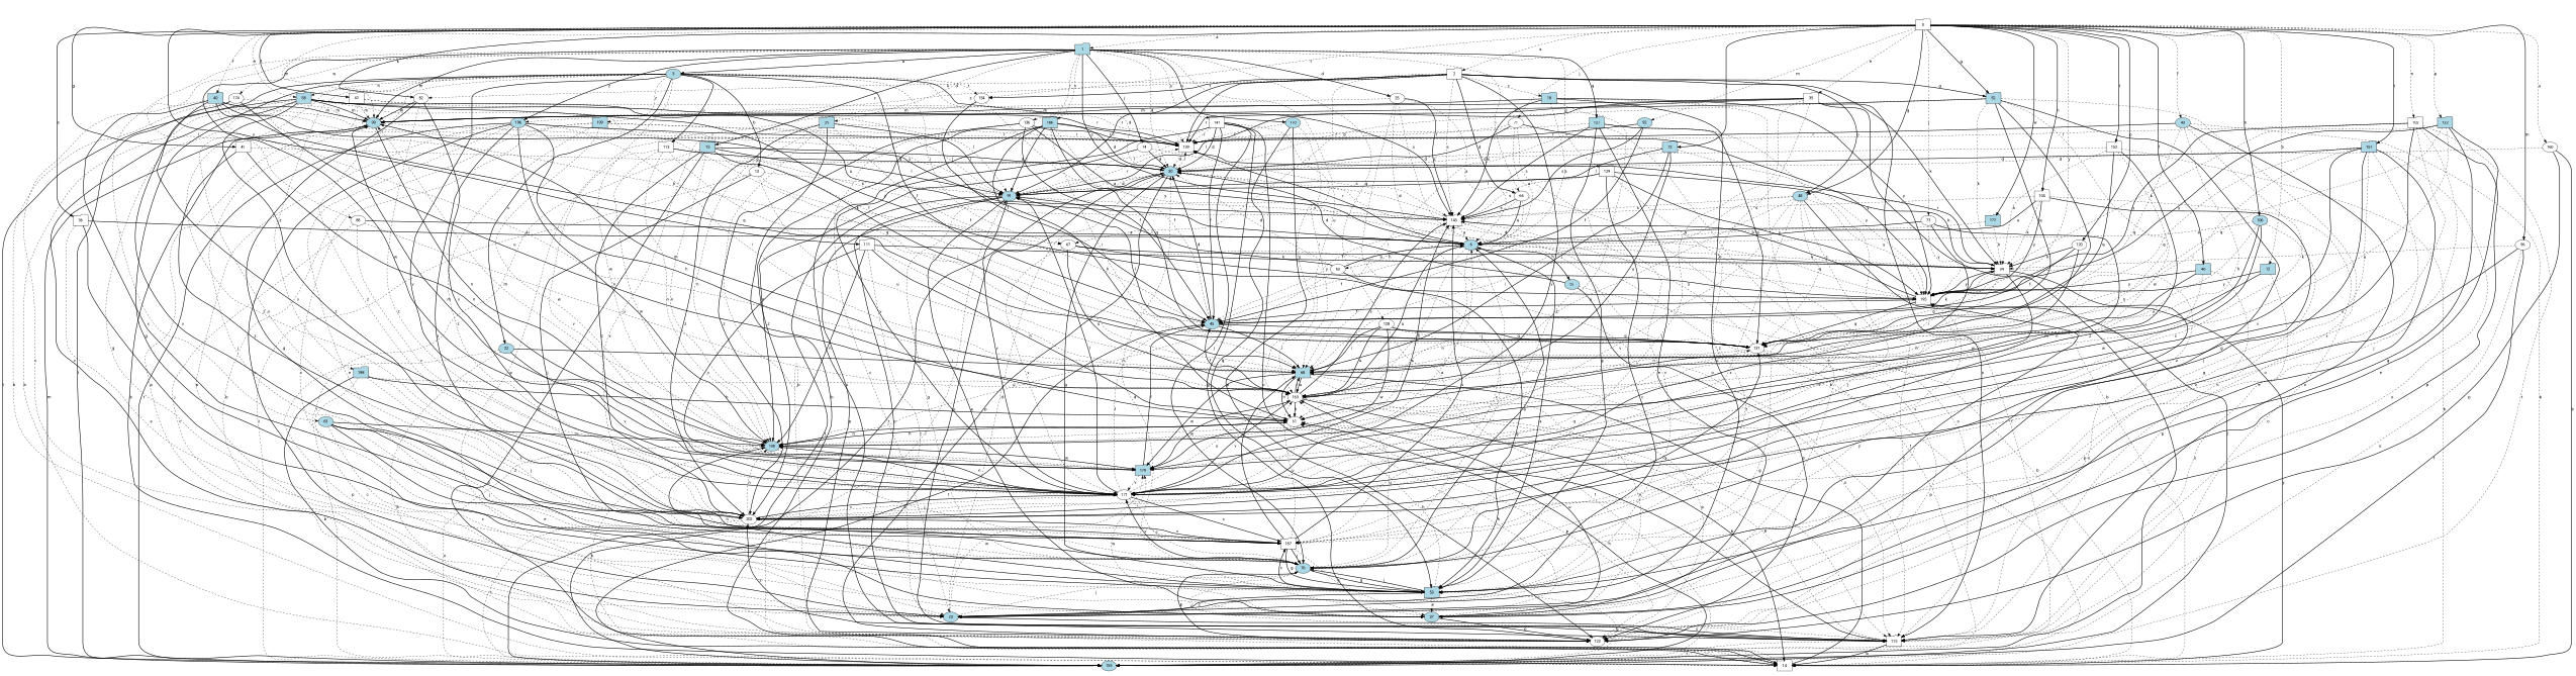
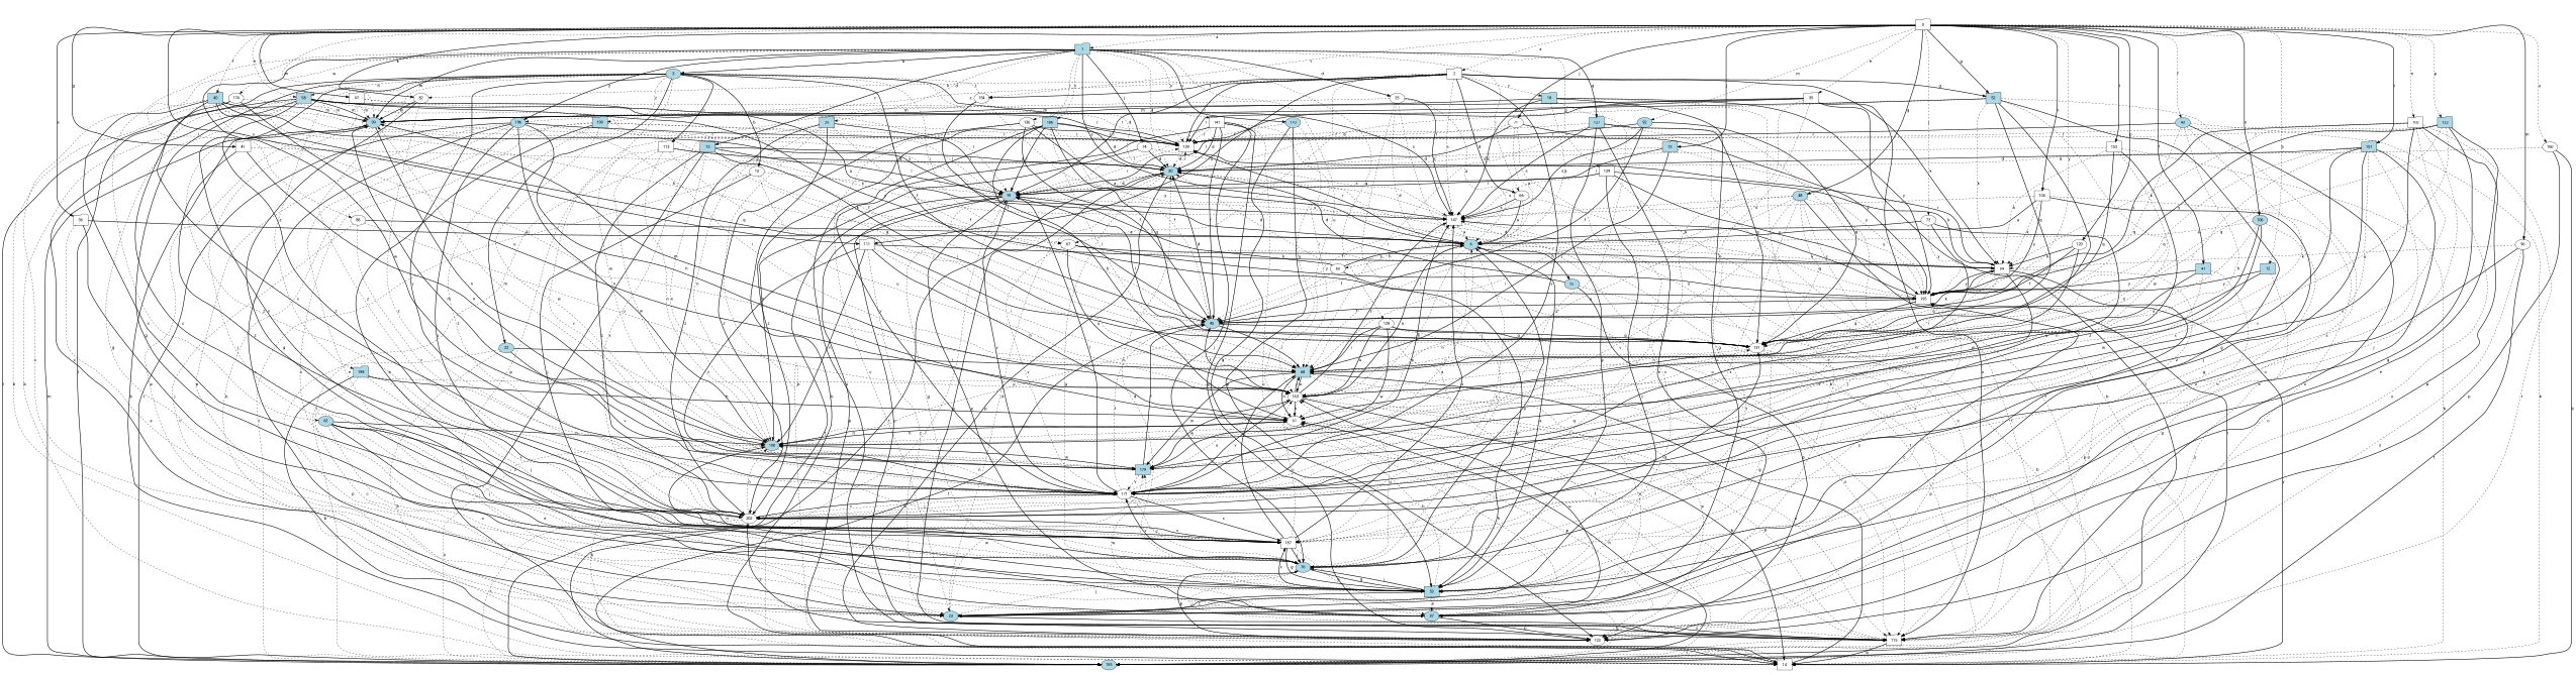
  strict digraph {
    fontname=Roboto
    node [fillcolor=white fontname=Roboto shape=ellipse style=filled]
    edge [fontname=Roboto style=bold]
    0 [shape=folder]
    1 [fillcolor=lightblue shape=folder]
    2 [shape=folder]
    12 [fillcolor=lightblue shape=folder]
    35 [shape=folder]
    36 [shape=folder]
    40 [fillcolor=lightblue shape=folder]
-   41 [fillcolor=lightblue shape=folder label=46]
+   41 [fillcolor=lightblue shape=folder]
    42 [shape=folder]
    43 [fillcolor=lightblue]
    48 [fillcolor=lightblue]
    49 [shape=folder]
    52 [fillcolor=lightblue shape=folder]
    58 [fillcolor=lightblue shape=folder]
    71
    72 [fillcolor=lightblue shape=folder]
    73
    82
    92 [fillcolor=lightblue]
    96
    99 [fillcolor=lightblue]
    102 [shape=folder]
    104 [shape=folder]
    106 [fillcolor=lightblue]
    111 [shape=folder]
    120
    122 [fillcolor=lightblue shape=folder]
    151 [fillcolor=lightblue shape=folder]
    152 [shape=folder]
    154
    160
-   172 [fillcolor=lightblue shape=folder]
    195 [shape=folder]
    3 [fillcolor=lightblue]
    15 [fillcolor=lightblue shape=folder]
    25
    29 [fillcolor=lightblue shape=folder]
    30 [fillcolor=lightblue]
    63 [fillcolor=lightblue]
    66
    74
    88
    127 [fillcolor=lightblue shape=folder]
    128
    129 [shape=folder]
    136
    141 [shape=folder]
-   147 [shape=folder label=143]
+   147 [shape=folder]
    163
    170 [fillcolor=lightblue]
    174
    179 [fillcolor=lightblue shape=folder]
    186 [fillcolor=lightblue shape=folder]
    196 [fillcolor=lightblue]
    18 [fillcolor=lightblue shape=folder]
    67
    84 [shape=folder]
    91 [fillcolor=lightblue]
    139 [shape=folder]
    171
    115 [shape=folder]
    53 [fillcolor=lightblue shape=folder]
    155 [fillcolor=lightblue]
    76 [fillcolor=lightblue]
    6 [fillcolor=lightblue]
    37 [fillcolor=lightblue]
    187 [shape=folder]
    68 [fillcolor=lightblue shape=folder]
    23 [fillcolor=lightblue]
    131
    61
    123
    202
    14 [shape=folder]
    108 [fillcolor=lightblue]
    45 [fillcolor=lightblue]
    13
    22 [fillcolor=lightblue]
    113 [shape=folder]
    198 [fillcolor=lightblue shape=folder]
    199 [fillcolor=lightblue shape=folder]
    59 [fillcolor=lightblue]
    60
    0 -> 1 [label=a style=dashed]
    0 -> 2 [label=a style=dashed]
    0 -> 12 [label=b style=dashed]
    0 -> 35 [label=e style=dashed]
    0 -> 36 [label=e]
    0 -> 40 [label=f style=dashed]
    0 -> 41 [label=f]
    0 -> 42 [label=f]
    0 -> 43 [label=f style=dashed]
    0 -> 48 [label=g]
    0 -> 49 [label=g]
    0 -> 52 [label=g]
    0 -> 58 [label=h style=dashed]
-   0 -> 71 [label=j style=dashed]
+   0 -> 71 [label=j]
    0 -> 72 [label=j]
    0 -> 73 [label=j style=dashed]
    0 -> 82 [label=k]
    0 -> 92 [label=m style=dashed]
    0 -> 96 [label=m]
    0 -> 99 [label=m style=dashed]
    0 -> 102 [label=n style=dashed]
    0 -> 104 [label=n]
    0 -> 106 [label=n]
    0 -> 111 [label=o]
    0 -> 120 [label=p]
    0 -> 122 [label=p style=dashed]
    0 -> 151 [label=t]
    0 -> 152 [label=t]
    0 -> 154 [label=t style=dashed]
    0 -> 160 [label=u style=dashed]
-   0 -> 172 [label=w]
    0 -> 195 [label=y style=dashed]
    1 -> 99 [label=m]
    1 -> 3 [label=a]
    1 -> 15 [label=c]
    1 -> 25 [label=d]
    1 -> 29 [label=d style=dashed]
    1 -> 30 [label=d style=dashed]
    1 -> 63 [label=i style=dashed]
    1 -> 66 [label=i style=dashed]
    1 -> 74 [label=j]
    1 -> 88 [label=l style=dashed]
    1 -> 127 [label=q]
    1 -> 128 [label=q style=dashed]
    1 -> 129 [label=q style=dashed]
    1 -> 136 [label=r style=dashed]
    1 -> 141 [label=s style=dashed]
    1 -> 147 [label=s]
    1 -> 163 [label=u style=dashed]
    1 -> 170 [label=v]
    1 -> 174 [label=w style=dashed]
    1 -> 179 [label=w]
    1 -> 186 [label=x style=dashed]
    1 -> 196 [label=z]
    2 -> 52 [label=g]
    2 -> 82 [label=k style=dashed]
-   2 -> 48 [label=o]
+   2 -> 111 [label=o]
    2 -> 154 [label=t]
    2 -> 66 [label=i]
    2 -> 147 [label=s style=dashed]
    2 -> 196 [label=z style=dashed]
    2 -> 18 [label=c style=dashed]
    2 -> 67 [label=i style=dashed]
    2 -> 84 [label=k]
    2 -> 91 [label=l]
    2 -> 139 [label=r]
    2 -> 171 [label=v]
    12 -> 195 [label=y]
-   12 -> 163 [label=m]
+   12 -> 163 [label=u]
    12 -> 115 [label=o style=dashed]
    35 -> 99 [label=m]
    35 -> 91 [label=l]
    35 -> 139 [label=r]
    35 -> 115 [label=o]
-   35 -> 53 [label=z style=dashed]
+   35 -> 53 [label=g style=dashed]
    35 -> 155 [label=t]
    35 -> 76 [label=j style=dashed]
    36 -> 76 [label=j]
    36 -> 6 [label=a]
    36 -> 37 [label=e style=dashed]
    40 -> 99 [label=m]
    40 -> 147 [label=s]
    40 -> 84 [label=k style=dashed]
    40 -> 91 [label=l style=dashed]
    40 -> 139 [label=r style=dashed]
    40 -> 171 [label=v]
    40 -> 187 [label=x]
    40 -> 68 [label=i style=dashed]
    40 -> 23 [label=c style=dashed]
    40 -> 131 [label=q]
    41 -> 195 [label=y]
    41 -> 187 [label=x style=dashed]
    41 -> 61 [label=h]
    41 -> 123 [label=p style=dashed]
    42 -> 99 [label=m style=dashed]
    42 -> 91 [label=l style=dashed]
    42 -> 139 [label=r style=dashed]
    42 -> 202 [label=z style=dashed]
    43 -> 139 [label=r]
    43 -> 115 [label=o]
    43 -> 187 [label=x style=dashed]
    43 -> 131 [label=q style=dashed]
    43 -> 61 [label=h style=dashed]
    43 -> 14 [label=b style=dashed]
    48 -> 195 [label=y style=dashed]
    48 -> 147 [label=s style=dashed]
    48 -> 163 [label=u style=dashed]
    48 -> 171 [label=v style=dashed]
    48 -> 155 [label=t]
    48 -> 76 [label=j style=dashed]
    48 -> 187 [label=x style=dashed]
    48 -> 68 [label=i style=dashed]
    48 -> 131 [label=q style=dashed]
    49 -> 30 [label=d style=dashed]
    49 -> 202 [label=z]
    49 -> 108 [label=n]
    52 -> 99 [label=m]
    52 -> 30 [label=d style=dashed]
    52 -> 179 [label=w style=dashed]
    52 -> 84 [label=k style=dashed]
    52 -> 115 [label=o style=dashed]
    52 -> 53 [label=g]
    52 -> 68 [label=c]
    52 -> 131 [label=q]
    58 -> 99 [label=m]
    58 -> 195 [label=y]
    58 -> 139 [label=r]
    58 -> 53 [label=g style=dashed]
    58 -> 155 [label=t]
    58 -> 6 [label=a]
    58 -> 23 [label=c]
    58 -> 202 [label=z]
    58 -> 14 [label=b style=dashed]
    58 -> 45 [label=f style=dashed]
    71 -> 195 [label=y]
    71 -> 30 [label=d]
    71 -> 139 [label=r style=dashed]
    71 -> 6 [label=a style=dashed]
    71 -> 23 [label=c style=dashed]
    72 -> 195 [label=y style=dashed]
    72 -> 30 [label=d style=dashed]
-   72 -> 163 [label=u]
    72 -> 91 [label=l]
    72 -> 68 [label=i]
    73 -> 195 [label=y style=dashed]
    73 -> 179 [label=w]
    73 -> 171 [label=v]
    73 -> 6 [label=a]
    82 -> 99 [label=m]
-   82 -> 171 [label=v]
    82 -> 53 [label=g]
    82 -> 202 [label=z style=dashed]
    92 -> 147 [label=s]
    92 -> 139 [label=r]
+   92 -> 131 [label=q]
    92 -> 45 [label=f]
    96 -> 84 [label=k style=dashed]
    96 -> 115 [label=o style=dashed]
    96 -> 155 [label=t]
    96 -> 202 [label=z]
    99 -> 139 [label=r style=dashed]
    99 -> 76 [label=j style=dashed]
    99 -> 123 [label=p style=dashed]
    99 -> 14 [label=b]
    99 -> 108 [label=n]
    102 -> 195 [label=y]
    102 -> 139 [label=r style=dashed]
    102 -> 171 [label=v]
    102 -> 155 [label=t style=dashed]
    102 -> 76 [label=j style=dashed]
    102 -> 187 [label=x style=dashed]
    102 -> 123 [label=p]
    104 -> 195 [label=y]
    104 -> 147 [label=s style=dashed]
    104 -> 84 [label=k style=dashed]
    104 -> 115 [label=o style=dashed]
    104 -> 6 [label=a]
    104 -> 202 [label=z]
    106 -> 163 [label=u style=dashed]
    106 -> 179 [label=w]
    106 -> 6 [label=a style=dashed]
    106 -> 123 [label=p style=dashed]
    106 -> 108 [label=n]
    111 -> 84 [label=k]
    111 -> 171 [label=v]
    111 -> 68 [label=i style=dashed]
    111 -> 23 [label=c style=dashed]
    111 -> 61 [label=h]
    111 -> 108 [label=n]
    120 -> 84 [label=k]
    120 -> 68 [label=i]
    120 -> 45 [label=f]
    122 -> 195 [label=y]
    122 -> 163 [label=u style=dashed]
    122 -> 84 [label=k style=dashed]
+   122 -> 139 [label=r style=dashed]
    122 -> 53 [label=g]
    122 -> 37 [label=e]
    122 -> 131 [label=q style=dashed]
    151 -> 30 [label=d]
    151 -> 171 [label=v]
    151 -> 115 [label=o style=dashed]
    151 -> 53 [label=g style=dashed]
    151 -> 76 [label=j]
    151 -> 37 [label=e]
    151 -> 68 [label=i style=dashed]
    151 -> 23 [label=c style=dashed]
    151 -> 131 [label=q style=dashed]
    152 -> 30 [label=d style=dashed]
    152 -> 84 [label=k style=dashed]
    152 -> 131 [label=q]
    152 -> 202 [label=z]
    152 -> 14 [label=b style=dashed]
    152 -> 108 [label=n style=dashed]
    154 -> 195 [label=y style=dashed]
    154 -> 123 [label=p style=dashed]
    154 -> 45 [label=f]
    160 -> 30 [label=d style=dashed]
    160 -> 123 [label=p]
    160 -> 14 [label=b]
-   172 -> 84 [label=k style=dashed]
-   172 -> 6 [label=a style=dashed]
    195 -> 30 [label=d style=dashed]
    195 -> 147 [label=s]
    195 -> 23 [label=c]
    195 -> 131 [label=q]
    195 -> 202 [label=z style=dashed]
    195 -> 45 [label=f]
    3 -> 58 [label=h style=dashed]
-   3 -> 154 [label=t style=dashed]
+   154 -> 3 [label=t style=dashed]
    3 -> 30 [label=d style=dashed]
    3 -> 147 [label=s]
    3 -> 179 [label=w style=dashed]
    3 -> 67 [label=i style=dashed]
    3 -> 171 [label=v]
    3 -> 53 [label=g]
    3 -> 155 [label=t]
-   3 -> 187 [label=x style=dashed]
+   3 -> 187 [label=x]
    3 -> 202 [label=z style=dashed]
    3 -> 45 [label=f]
    3 -> 13 [label=b]
    3 -> 22 [label=c]
    3 -> 113 [label=o]
    3 -> 198 [label=z style=dashed]
    3 -> 199 [label=z style=dashed]
    15 -> 30 [label=d]
    15 -> 91 [label=l]
    15 -> 155 [label=t style=dashed]
    15 -> 68 [label=i]
    15 -> 202 [label=z]
    15 -> 14 [label=b]
    15 -> 108 [label=n style=dashed]
    25 -> 99 [label=m style=dashed]
    25 -> 147 [label=s]
    25 -> 115 [label=o style=dashed]
    25 -> 76 [label=j style=dashed]
    25 -> 6 [label=a style=dashed]
    25 -> 14 [label=b style=dashed]
    29 -> 91 [label=l]
    29 -> 139 [label=r style=dashed]
    29 -> 187 [label=x style=dashed]
    29 -> 123 [label=p style=dashed]
    29 -> 202 [label=z]
    29 -> 14 [label=b]
    29 -> 108 [label=n style=dashed]
    29 -> 45 [label=f style=dashed]
    30 -> 91 [label=l style=dashed]
    30 -> 139 [label=r style=dashed]
    30 -> 115 [label=o]
-   30 -> 53 [label=g]
+   30 -> 53 [label=g style=dashed]
    30 -> 155 [label=t]
    30 -> 123 [label=p]
    63 -> 76 [label=j style=dashed]
    63 -> 37 [label=e]
    63 -> 187 [label=x]
    63 -> 23 [label=c style=dashed]
    63 -> 202 [label=z]
    63 -> 108 [label=n]
    66 -> 147 [label=s]
    66 -> 115 [label=o style=dashed]
    66 -> 6 [label=a]
    66 -> 68 [label=i style=dashed]
    66 -> 45 [label=f style=dashed]
    74 -> 30 [label=d]
    74 -> 147 [label=s style=dashed]
    74 -> 108 [label=n]
    88 -> 163 [label=u style=dashed]
    88 -> 171 [label=v style=dashed]
    88 -> 6 [label=a]
    88 -> 23 [label=c style=dashed]
    127 -> 147 [label=s]
    127 -> 139 [label=r style=dashed]
    127 -> 53 [label=g]
-   127 -> 123 [label=t style=dashed]
+   127 -> 155 [label=t style=dashed]
    127 -> 37 [label=e]
    127 -> 68 [label=i style=dashed]
    127 -> 131 [label=q]
    127 -> 14 [label=b style=dashed]
    128 -> 163 [label=u]
    128 -> 179 [label=w]
    128 -> 115 [label=o style=dashed]
    128 -> 155 [label=t style=dashed]
    128 -> 68 [label=i]
    128 -> 131 [label=q]
    129 -> 195 [label=y]
    129 -> 147 [label=s style=dashed]
    129 -> 84 [label=k]
    129 -> 91 [label=l]
    129 -> 155 [label=t style=dashed]
    129 -> 23 [label=c]
    136 -> 139 [label=r]
    136 -> 6 [label=a]
    136 -> 23 [label=c style=dashed]
    136 -> 202 [label=z]
    136 -> 45 [label=f]
    141 -> 30 [label=d]
    141 -> 91 [label=l style=dashed]
    141 -> 139 [label=r style=dashed]
    141 -> 171 [label=v]
-   141 -> 115 [label=o]
+   141 -> 115 [label=o style=dashed]
    141 -> 76 [label=j]
    141 -> 68 [label=i style=dashed]
    141 -> 123 [label=p]
    141 -> 45 [label=f]
    147 -> 30 [label=d style=dashed]
    147 -> 155 [label=t style=dashed]
    147 -> 6 [label=a style=dashed]
    163 -> 99 [label=m]
    163 -> 147 [label=s]
    163 -> 179 [label=w]
    163 -> 171 [label=v]
    163 -> 115 [label=o style=dashed]
    163 -> 6 [label=a]
    163 -> 68 [label=i]
    163 -> 61 [label=h]
    163 -> 14 [label=b]
    163 -> 45 [label=f]
    170 -> 163 [label=u style=dashed]
    170 -> 139 [label=r style=dashed]
    170 -> 53 [label=g]
    170 -> 123 [label=p]
    174 -> 99 [label=m style=dashed]
    174 -> 163 [label=u]
    174 -> 187 [label=x]
    174 -> 14 [label=b style=dashed]
    179 -> 99 [label=m]
    179 -> 171 [label=v style=dashed]
    179 -> 45 [label=f]
    186 -> 30 [label=d]
    186 -> 91 [label=l]
    186 -> 139 [label=r]
    186 -> 115 [label=o]
    186 -> 68 [label=i style=dashed]
    186 -> 131 [label=q]
    186 -> 61 [label=h]
    186 -> 202 [label=z]
    186 -> 45 [label=f style=dashed]
    196 -> 139 [label=r]
    196 -> 155 [label=t]
    196 -> 37 [label=e style=dashed]
    196 -> 187 [label=x]
    196 -> 68 [label=i style=dashed]
    196 -> 23 [label=c]
    196 -> 61 [label=h]
    196 -> 123 [label=p style=dashed]
    196 -> 108 [label=n]
    18 -> 99 [label=m]
    18 -> 195 [label=y]
    18 -> 147 [label=s]
    18 -> 6 [label=a style=dashed]
    18 -> 37 [label=e style=dashed]
    18 -> 23 [label=c]
    18 -> 202 [label=z style=dashed]
    67 -> 195 [label=y]
    67 -> 163 [label=u]
    67 -> 84 [label=k]
    67 -> 171 [label=v style=dashed]
    84 -> 195 [label=y]
    84 -> 139 [label=r]
    84 -> 171 [label=v]
    84 -> 115 [label=o style=dashed]
    84 -> 68 [label=i style=dashed]
    84 -> 23 [label=c]
    84 -> 131 [label=q style=dashed]
    84 -> 108 [label=n style=dashed]
    91 -> 30 [label=d style=dashed]
    91 -> 147 [label=s style=dashed]
    91 -> 139 [label=r style=dashed]
    91 -> 171 [label=v]
    91 -> 115 [label=o]
    91 -> 53 [label=g style=dashed]
    91 -> 155 [label=t]
    91 -> 37 [label=e]
    91 -> 123 [label=p]
    139 -> 30 [label=d style=dashed]
    171 -> 147 [label=s]
    171 -> 163 [label=u style=dashed]
    171 -> 91 [label=l]
    171 -> 76 [label=j style=dashed]
    171 -> 6 [label=a style=dashed]
    171 -> 187 [label=x]
    171 -> 131 [label=q style=dashed]
    171 -> 202 [label=z style=dashed]
-   171 -> 108 [label=n]
+   171 -> 108 [label=n style=dashed]
    171 -> 45 [label=f style=dashed]
    115 -> 155 [label=t style=dashed]
    115 -> 76 [label=j style=dashed]
    115 -> 61 [label=h style=dashed]
    115 -> 202 [label=z]
    115 -> 14 [label=b]
    53 -> 195 [label=y style=dashed]
    53 -> 76 [label=j]
    53 -> 6 [label=a]
    53 -> 37 [label=e style=dashed]
    53 -> 187 [label=x]
    53 -> 23 [label=c]
    53 -> 61 [label=h style=dashed]
    53 -> 108 [label=n]
    155 -> 99 [label=m]
    155 -> 53 [label=g style=dashed]
    155 -> 61 [label=h]
    155 -> 108 [label=n style=dashed]
    76 -> 163 [label=u style=dashed]
    76 -> 171 [label=v]
    76 -> 53 [label=g]
    76 -> 6 [label=a]
    76 -> 131 [label=q]
    76 -> 123 [label=p]
    6 -> 84 [label=k style=dashed]
    6 -> 139 [label=r]
    6 -> 187 [label=x style=dashed]
    6 -> 61 [label=h style=dashed]
    6 -> 108 [label=n style=dashed]
    6 -> 45 [label=f style=dashed]
    6 -> 59 [label=h]
    6 -> 60 [label=h style=dashed]
    37 -> 30 [label=d style=dashed]
    37 -> 163 [label=u]
    37 -> 179 [label=w style=dashed]
    37 -> 61 [label=h style=dashed]
    37 -> 123 [label=p]
    187 -> 195 [label=y style=dashed]
    187 -> 147 [label=s]
    187 -> 163 [label=u style=dashed]
    187 -> 53 [label=g]
    187 -> 76 [label=j]
    187 -> 37 [label=e style=dashed]
    187 -> 68 [label=i]
    68 -> 163 [label=u]
    68 -> 179 [label=w]
    68 -> 37 [label=e style=dashed]
    68 -> 61 [label=h]
    68 -> 123 [label=p style=dashed]
    23 -> 30 [label=d style=dashed]
    23 -> 179 [label=w style=dashed]
    23 -> 115 [label=o]
    23 -> 76 [label=j style=dashed]
    131 -> 147 [label=s style=dashed]
    131 -> 91 [label=l]
    131 -> 53 [label=g style=dashed]
    131 -> 68 [label=i style=dashed]
    131 -> 123 [label=p style=dashed]
    61 -> 123 [label=p style=dashed]
    61 -> 108 [label=n]
    202 -> 171 [label=v]
    202 -> 155 [label=t style=dashed]
    202 -> 187 [label=x]
    202 -> 108 [label=n style=dashed]
    14 -> 195 [label=y]
    14 -> 91 [label=l style=dashed]
    14 -> 68 [label=i]
    108 -> 99 [label=m style=dashed]
    108 -> 179 [label=w]
    108 -> 76 [label=j style=dashed]
    108 -> 61 [label=h]
    108 -> 14 [label=b style=dashed]
    45 -> 30 [label=d]
    45 -> 84 [label=k]
    45 -> 155 [label=t]
    45 -> 68 [label=i]
    45 -> 131 [label=q]
    13 -> 163 [label=u style=dashed]
    13 -> 67 [label=k style=dashed]
    13 -> 91 [label=l style=dashed]
    13 -> 155 [label=t style=dashed]
    13 -> 76 [label=j]
    22 -> 171 [label=v]
    22 -> 68 [label=i]
    22 -> 123 [label=p style=dashed]
    22 -> 14 [label=b style=dashed]
    113 -> 30 [label=d]
    113 -> 147 [label=s style=dashed]
    113 -> 179 [label=w style=dashed]
    113 -> 171 [label=v style=dashed]
    113 -> 68 [label=i style=dashed]
    113 -> 108 [label=n style=dashed]
    198 -> 163 [label=u style=dashed]
    198 -> 76 [label=j style=dashed]
    198 -> 187 [label=x style=dashed]
    198 -> 23 [label=c style=dashed]
    198 -> 61 [label=h]
    198 -> 14 [label=b]
    199 -> 179 [label=w style=dashed]
    199 -> 91 [label=l style=dashed]
    199 -> 139 [label=r style=dashed]
+   199 -> 37 [label=e]
    199 -> 23 [label=c style=dashed]
    199 -> 131 [label=q style=dashed]
    199 -> 202 [label=z style=dashed]
    199 -> 14 [label=b style=dashed]
    59 -> 30 [label=d]
    59 -> 123 [label=p]
    59 -> 14 [label=b style=dashed]
    60 -> 30 [label=d style=dashed]
    60 -> 91 [label=l]
    60 -> 53 [label=g]
    60 -> 6 [label=a]
    60 -> 108 [label=n style=dashed]
  }
